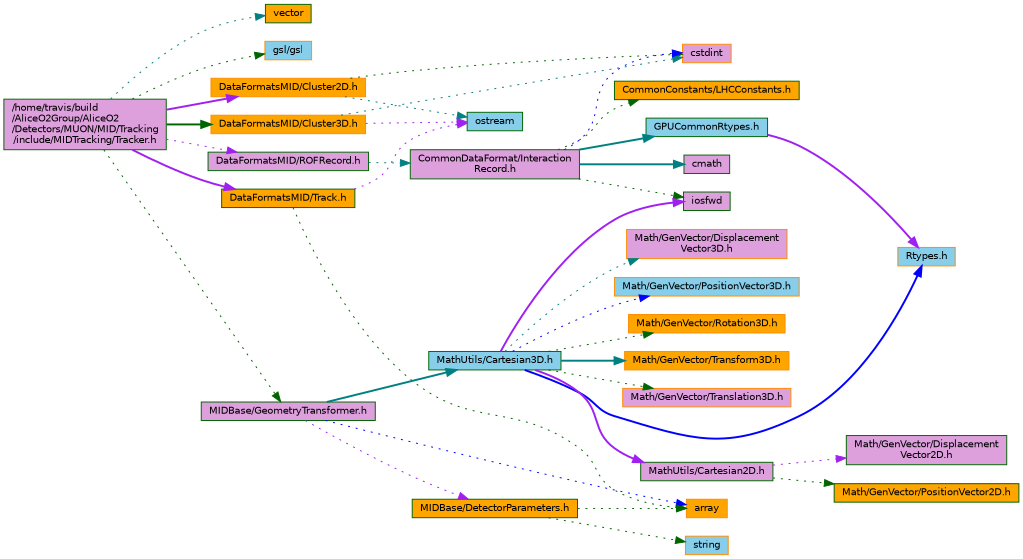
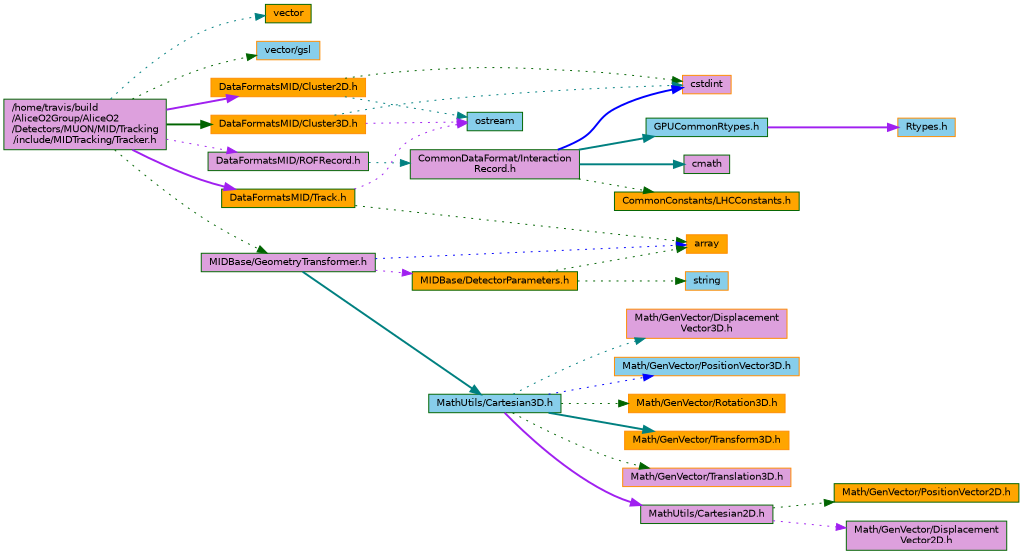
  digraph {
    rankdir=LR
    node [color=darkgreen fillcolor=plum fontname=Helvetica fontsize=10 shape=record style=filled]
    edge [color=darkgreen fontname=Helvetica fontsize=10 labelfontname=Helvetica labelfontsize=10 style=dotted]
    n1 [fontcolor=black height=0.2 label="/home/travis/build\l/AliceO2Group/AliceO2\l/Detectors/MUON/MID/Tracking\l/include/MIDTracking/Tracker.h" width=0.4]
    n2 [fillcolor=orange height=0.2 label=vector width=0.4]
-   n3 [color=darkorange fillcolor=skyblue height=0.2 label="gsl/gsl" width=0.4]
+   n3 [color=darkorange fillcolor=skyblue height=0.2 label="vector/gsl" width=0.4]
    n4 [color=darkorange fillcolor=orange height=0.2 label="DataFormatsMID/Cluster2D.h" width=0.4]
    n5 [color=darkorange fillcolor=orange height=0.2 label="DataFormatsMID/Cluster3D.h" width=0.4]
    n6 [height=0.2 label="DataFormatsMID/ROFRecord.h" width=0.4]
    n7 [fillcolor=orange height=0.2 label="DataFormatsMID/Track.h" width=0.4]
    n8 [height=0.2 label="MIDBase/GeometryTransformer.h" width=0.4]
    n9 [fillcolor=skyblue height=0.2 label=ostream width=0.4]
    n10 [color=darkorange height=0.2 label=cstdint width=0.4]
    n11 [height=0.2 label="CommonDataFormat/Interaction\lRecord.h" width=0.4]
    n12 [color=darkorange fillcolor=orange height=0.2 label=array width=0.4]
    n13 [fillcolor=orange height=0.2 label="MIDBase/DetectorParameters.h" width=0.4]
    n14 [fillcolor=skyblue height=0.2 label="MathUtils/Cartesian3D.h" width=0.4]
    n15 [fillcolor=skyblue height=0.2 label="GPUCommonRtypes.h" width=0.4]
-   n16 [height=0.2 label=iosfwd width=0.4]
    n17 [height=0.2 label=cmath width=0.4]
    n18 [fillcolor=orange height=0.2 label="CommonConstants/LHCConstants.h" width=0.4]
    n19 [color=darkorange fillcolor=skyblue height=0.2 label="Rtypes.h" width=0.4]
    n20 [color=darkorange fillcolor=skyblue height=0.2 label=string width=0.4]
    n21 [color=darkorange height=0.2 label="Math/GenVector/Displacement\lVector3D.h" width=0.4]
    n22 [color=darkorange fillcolor=skyblue height=0.2 label="Math/GenVector/PositionVector3D.h" width=0.4]
    n23 [color=darkorange fillcolor=orange height=0.2 label="Math/GenVector/Rotation3D.h" width=0.4]
    n24 [color=darkorange fillcolor=orange height=0.2 label="Math/GenVector/Transform3D.h" width=0.4]
    n25 [color=darkorange height=0.2 label="Math/GenVector/Translation3D.h" width=0.4]
    n26 [height=0.2 label="MathUtils/Cartesian2D.h" width=0.4]
    n27 [height=0.2 label="Math/GenVector/Displacement\lVector2D.h" width=0.4]
    n28 [fillcolor=orange height=0.2 label="Math/GenVector/PositionVector2D.h" width=0.4]
    n1 -> n2 [color=teal]
    n1 -> n3
    n1 -> n4 [color=purple style=bold]
    n1 -> n5 [style=bold]
    n1 -> n6 [color=purple]
    n1 -> n7 [color=purple style=bold]
    n1 -> n8
    n4 -> n9 [color=teal]
    n4 -> n10
    n5 -> n9 [color=purple]
    n5 -> n10 [color=teal]
    n6 -> n11 [color=teal]
    n7 -> n9 [color=purple]
    n7 -> n12
    n8 -> n12 [color=blue]
    n8 -> n13 [color=purple]
    n8 -> n14 [color=teal style=bold]
-   n11 -> n10 [color=blue]
+   n11 -> n10 [color=blue style=bold]
    n11 -> n15 [color=teal style=bold]
-   n11 -> n16
    n11 -> n17 [color=teal style=bold]
    n11 -> n18
    n13 -> n12
    n13 -> n20
-   n14 -> n16 [color=purple style=bold]
-   n14 -> n19 [color=blue style=bold]
    n14 -> n21 [color=teal]
    n14 -> n22 [color=blue]
    n14 -> n23
    n14 -> n24 [color=teal style=bold]
    n14 -> n25
    n14 -> n26 [color=purple style=bold]
    n15 -> n19 [color=purple style=bold]
    n26 -> n27 [color=purple]
    n26 -> n28
  }
